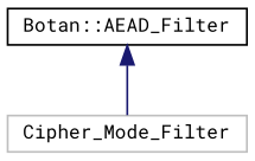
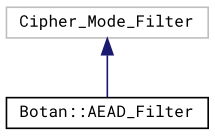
  digraph {
    rankdir=TB
    fontname="Roboto Mono"
    node [fillcolor=white fontname="Roboto Mono" fontsize=10 shape=record style=filled]
    n1 [color=grey75 height=0.2 label=Cipher_Mode_Filter width=0.4]
    n2 [color=black height=0.2 label="Botan::AEAD_Filter" width=0.4]
-   n2 -> n1 [color=midnightblue dir=back fontname="Roboto Mono" fontsize=10 labelfontname=Helvetica labelfontsize=10 style=solid]
+   n1 -> n2 [color=midnightblue dir=back fontname="Roboto Mono" fontsize=10 labelfontname=Helvetica labelfontsize=10 style=solid]
  }
